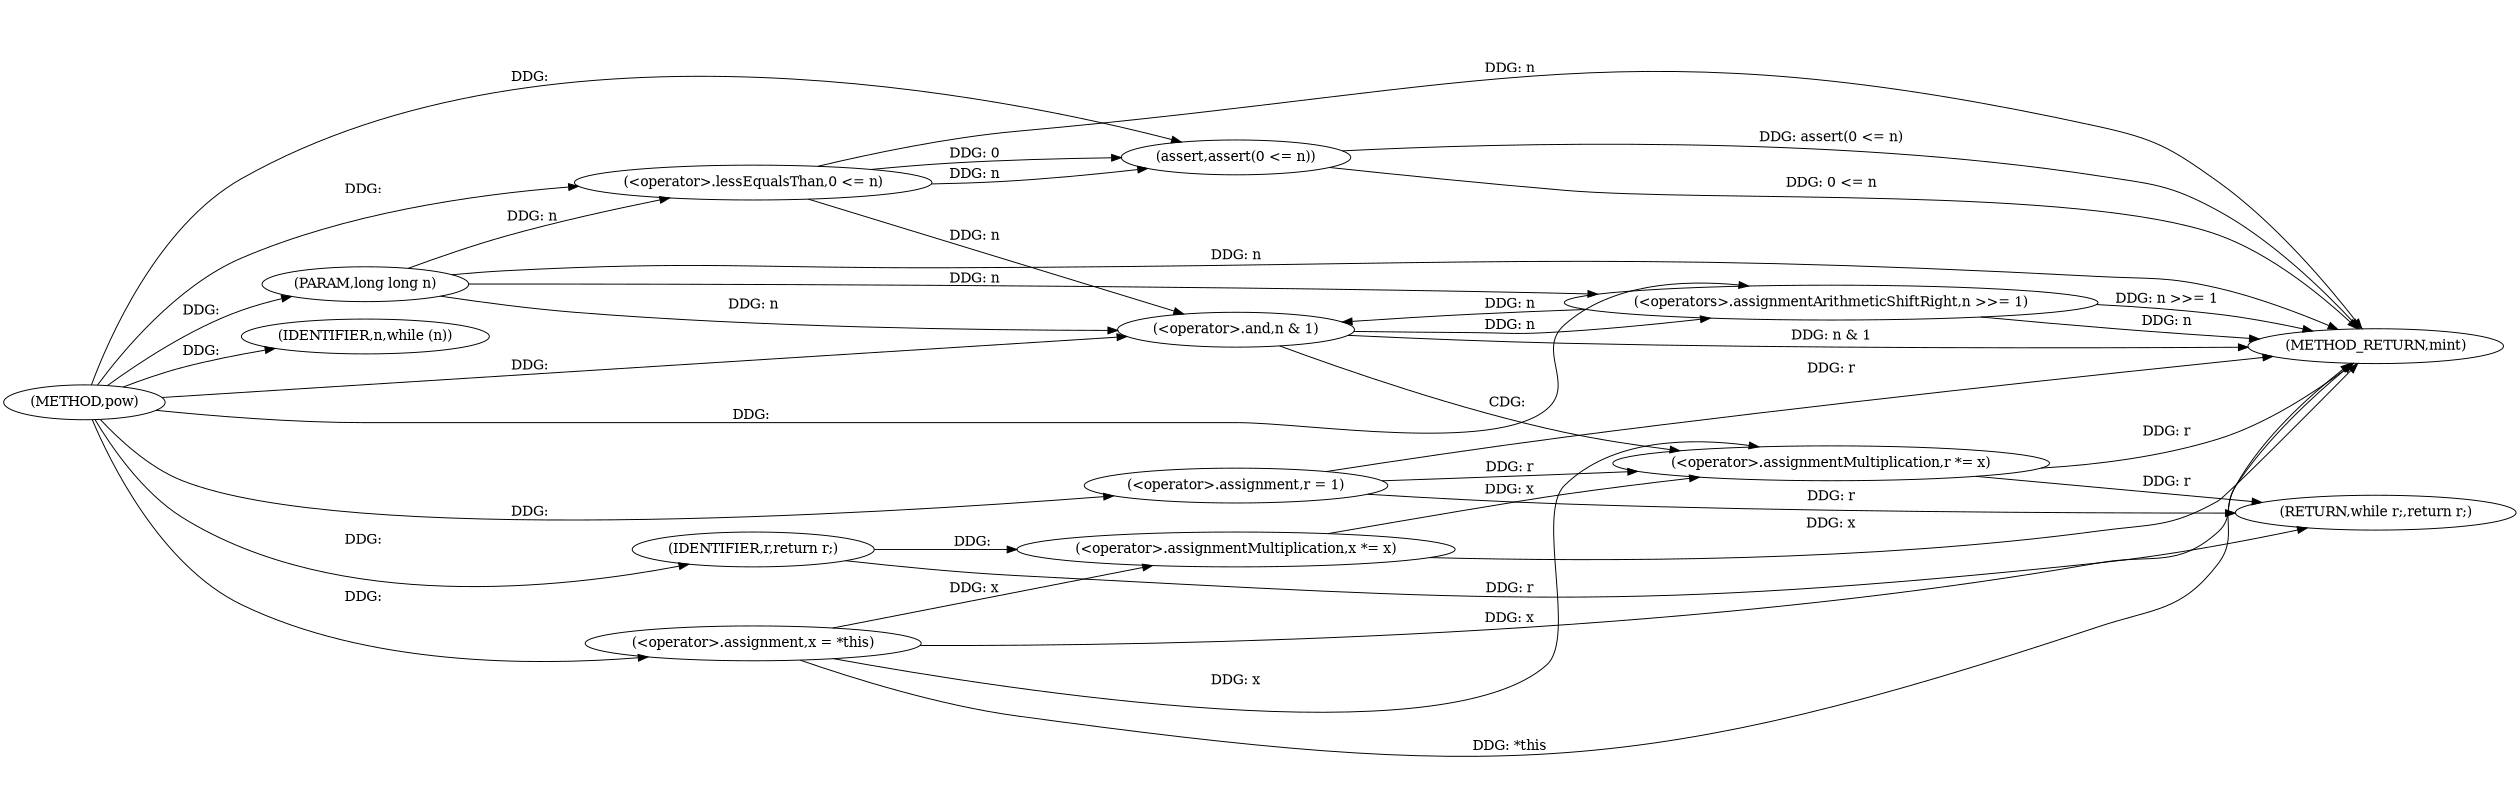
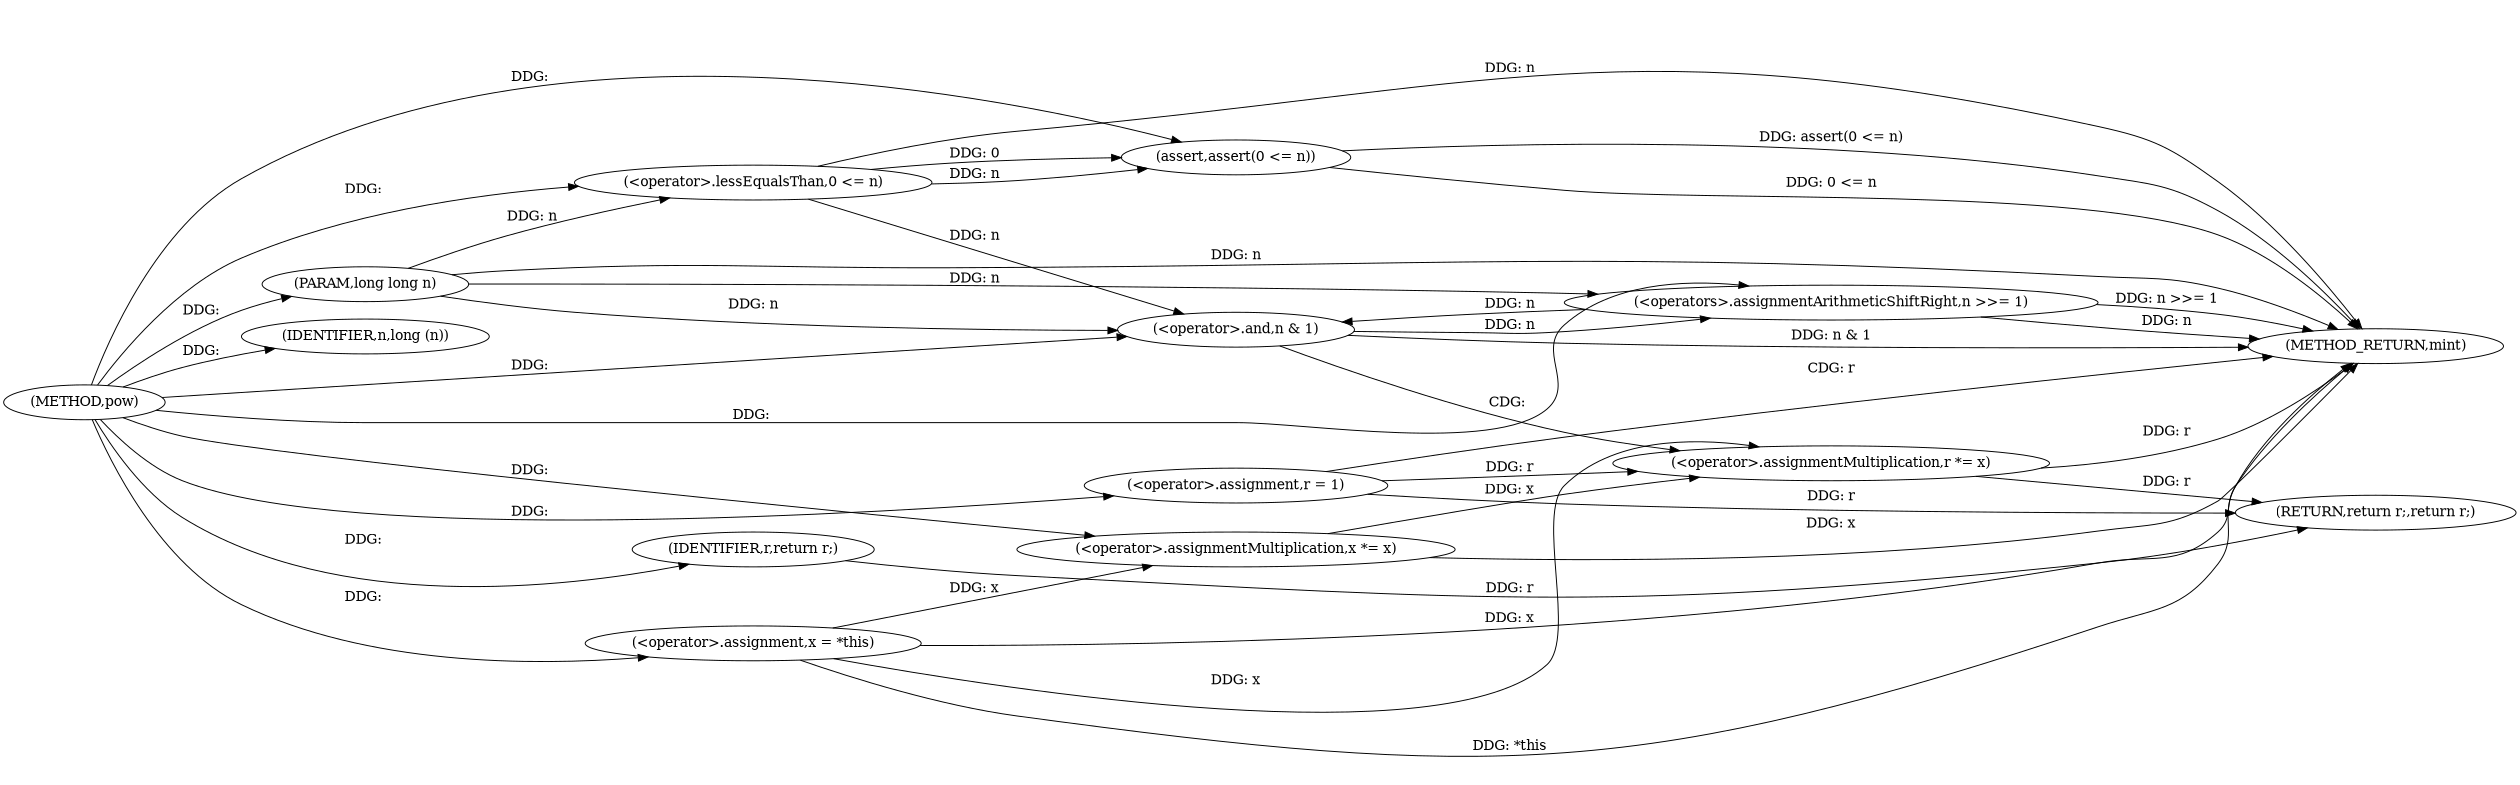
  digraph {
    rankdir=LR
    n1 [label="(METHOD,pow)"]
    n2 [label="(PARAM,long long n)"]
    n3 [label="(<operator>.assignment,x = *this)"]
    n4 [label="(<operator>.assignment,r = 1)"]
-   n5 [label="(IDENTIFIER,n,while (n))"]
+   n5 [label="(IDENTIFIER,n,long (n))"]
    n6 [label="(IDENTIFIER,r,return r;)"]
    n7 [label="(<operator>.lessEqualsThan,0 <= n)"]
    n8 [label="(<operator>.assignmentMultiplication,x *= x)"]
    n9 [label="(<operators>.assignmentArithmeticShiftRight,n >>= 1)"]
    n10 [label="(<operator>.and,n & 1)"]
    n11 [label="(assert,assert(0 <= n))"]
    n12 [label="(METHOD_RETURN,mint)"]
    n13 [label="(<operator>.assignmentMultiplication,r *= x)"]
-   n14 [label="(RETURN,while r;,return r;)"]
+   n14 [label="(RETURN,return r;,return r;)"]
    n1 -> n2 [label="DDG: "]
    n1 -> n3 [label="DDG: "]
    n1 -> n4 [label="DDG: "]
    n1 -> n5 [label="DDG: "]
    n1 -> n6 [label="DDG: "]
    n1 -> n7 [label="DDG: "]
-   n6 -> n8 [label="DDG: "]
+   n1 -> n8 [label="DDG: "]
    n1 -> n9 [label="DDG: "]
    n1 -> n10 [label="DDG: "]
    n1 -> n11 [label="DDG: "]
    n2 -> n7 [label="DDG: n"]
    n2 -> n9 [label="DDG: n"]
    n2 -> n10 [label="DDG: n"]
    n2 -> n12 [label="DDG: n"]
    n3 -> n8 [label="DDG: x"]
    n3 -> n12 [label="DDG: x"]
    n3 -> n12 [label="DDG: *this"]
    n3 -> n13 [label="DDG: x"]
-   n4 -> n12 [label="DDG: r"]
+   n4 -> n12 [label="CDG: r"]
    n4 -> n13 [label="DDG: r"]
    n4 -> n14 [label="DDG: r"]
    n6 -> n14 [label="DDG: r"]
    n7 -> n10 [label="DDG: n"]
    n7 -> n11 [label="DDG: 0"]
    n7 -> n11 [label="DDG: n"]
    n7 -> n12 [label="DDG: n"]
    n8 -> n12 [label="DDG: x"]
    n8 -> n13 [label="DDG: x"]
    n9 -> n10 [label="DDG: n"]
    n9 -> n12 [label="DDG: n"]
    n9 -> n12 [label="DDG: n >>= 1"]
    n10 -> n9 [label="DDG: n"]
    n10 -> n12 [label="DDG: n & 1"]
    n10 -> n13 [label="CDG: "]
    n11 -> n12 [label="DDG: 0 <= n"]
    n11 -> n12 [label="DDG: assert(0 <= n)"]
    n13 -> n12 [label="DDG: r"]
    n13 -> n14 [label="DDG: r"]
  }
